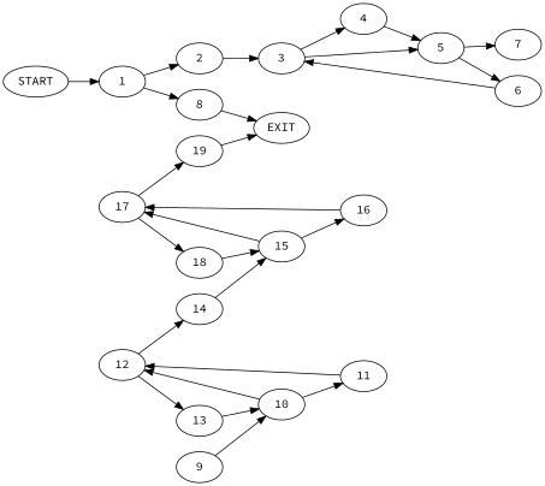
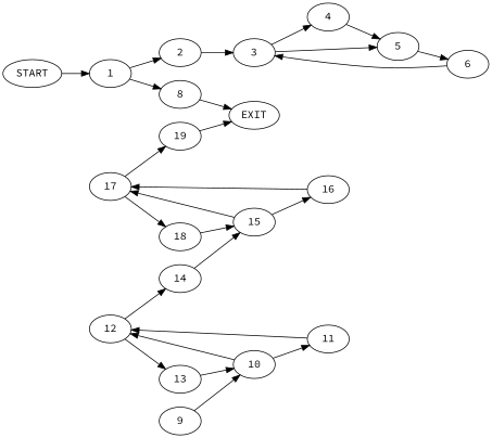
  digraph {
    fontname="Source Code Pro"
    rankdir=LR
    node [fontname="Source Code Pro"]
    edge [fontname="Source Code Pro"]
    n1 [label=START]
    1
    2
    8
    9
    10
    3
    n8 [label=EXIT]
    4
    5
    6
-   7
    11
    12
    13
    14
    15
    16
    17
    18
    19
    n1 -> 1
    1 -> 2
    1 -> 8
    2 -> 3
    8 -> n8
    9 -> 10
    10 -> 11
    10 -> 12
    3 -> 4
    3 -> 5
    4 -> 5
    5 -> 6
-   5 -> 7
    6 -> 3
    11 -> 12
    12 -> 13
    12 -> 14
    13 -> 10
    14 -> 15
    15 -> 16
    15 -> 17
    16 -> 17
    17 -> 18
    17 -> 19
    18 -> 15
    19 -> n8
  }
